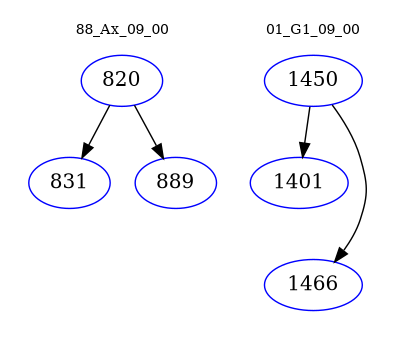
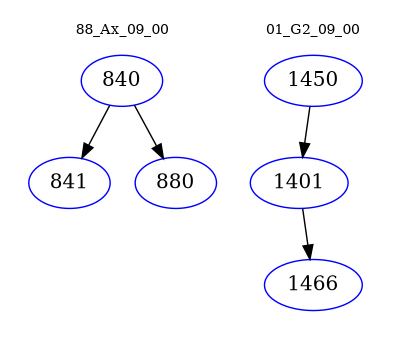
  digraph {
    node [color=blue]
    edge [color=black]
-   n1 [label=820]
-   n2 [label=831]
-   n3 [label=889]
+   n1 [label=840]
+   n2 [label=841]
+   n3 [label=880]
    n4 [label=1450]
    n5 [label=1401]
    n6 [label=1466]
    subgraph cluster_1 {
      color=white
      fontsize=10
      label="88_Ax_09_00"
      n1
      n2
      n3
    }
    subgraph cluster_2 {
      color=white
      fontsize=10
-     label="01_G1_09_00"
+     label="01_G2_09_00"
      n4
      n5
      n6
    }
    n1 -> n2
    n1 -> n3
    n4 -> n5
-   n4 -> n6
+   n5 -> n6
  }
